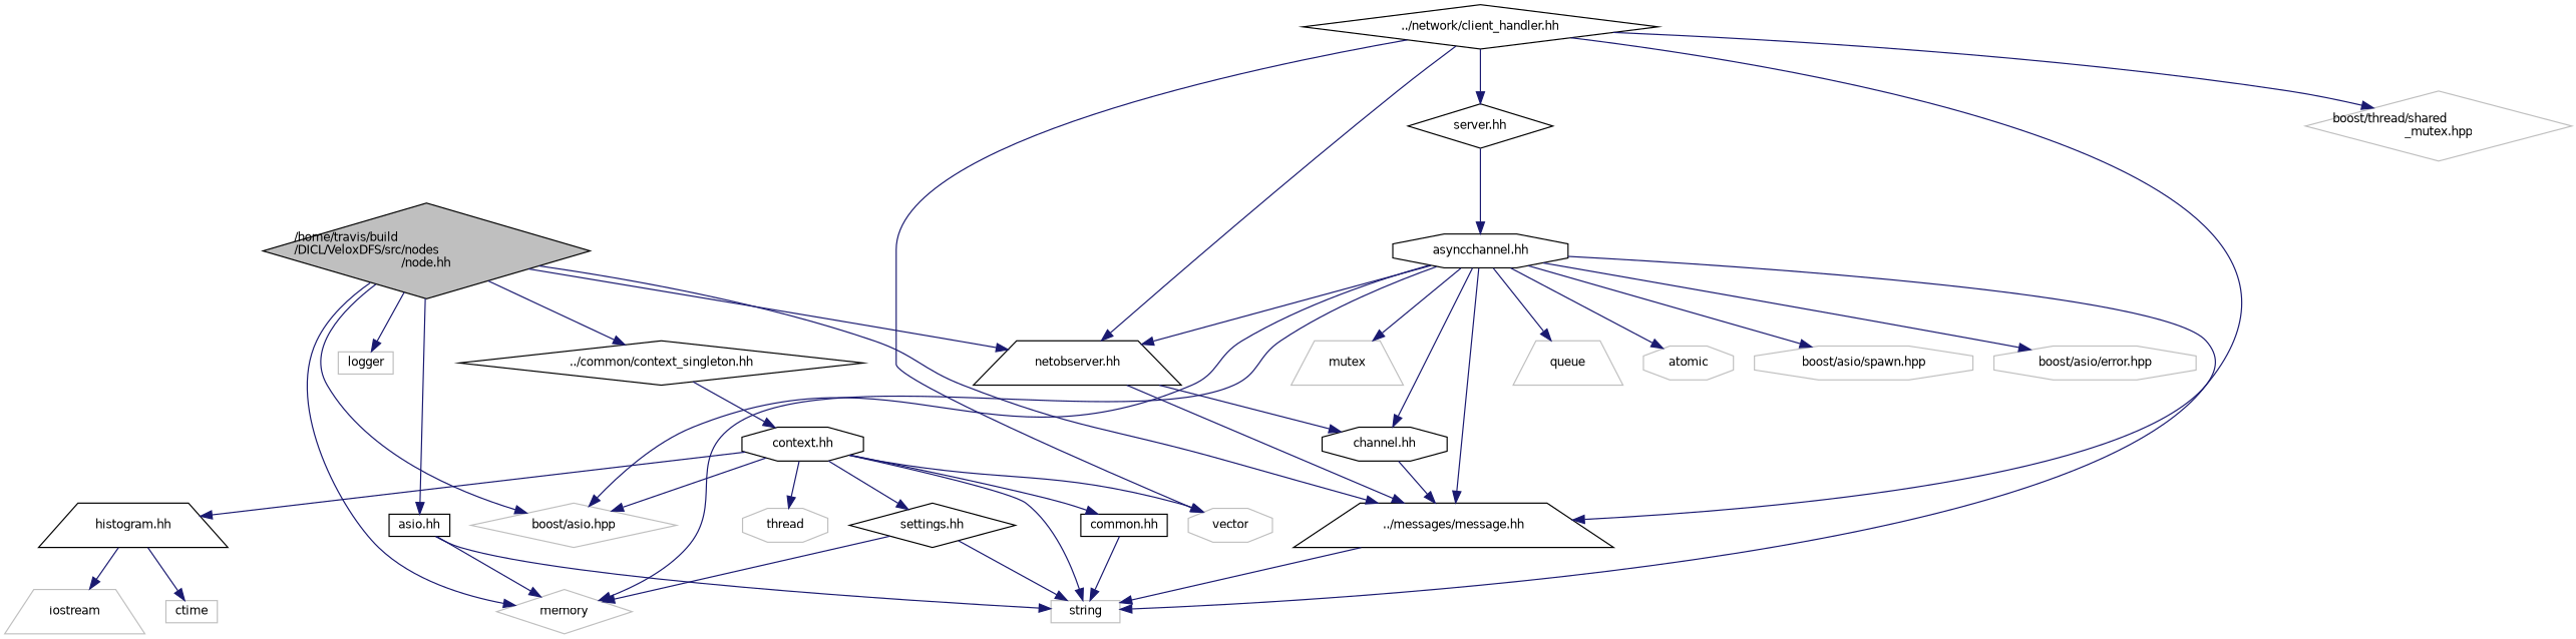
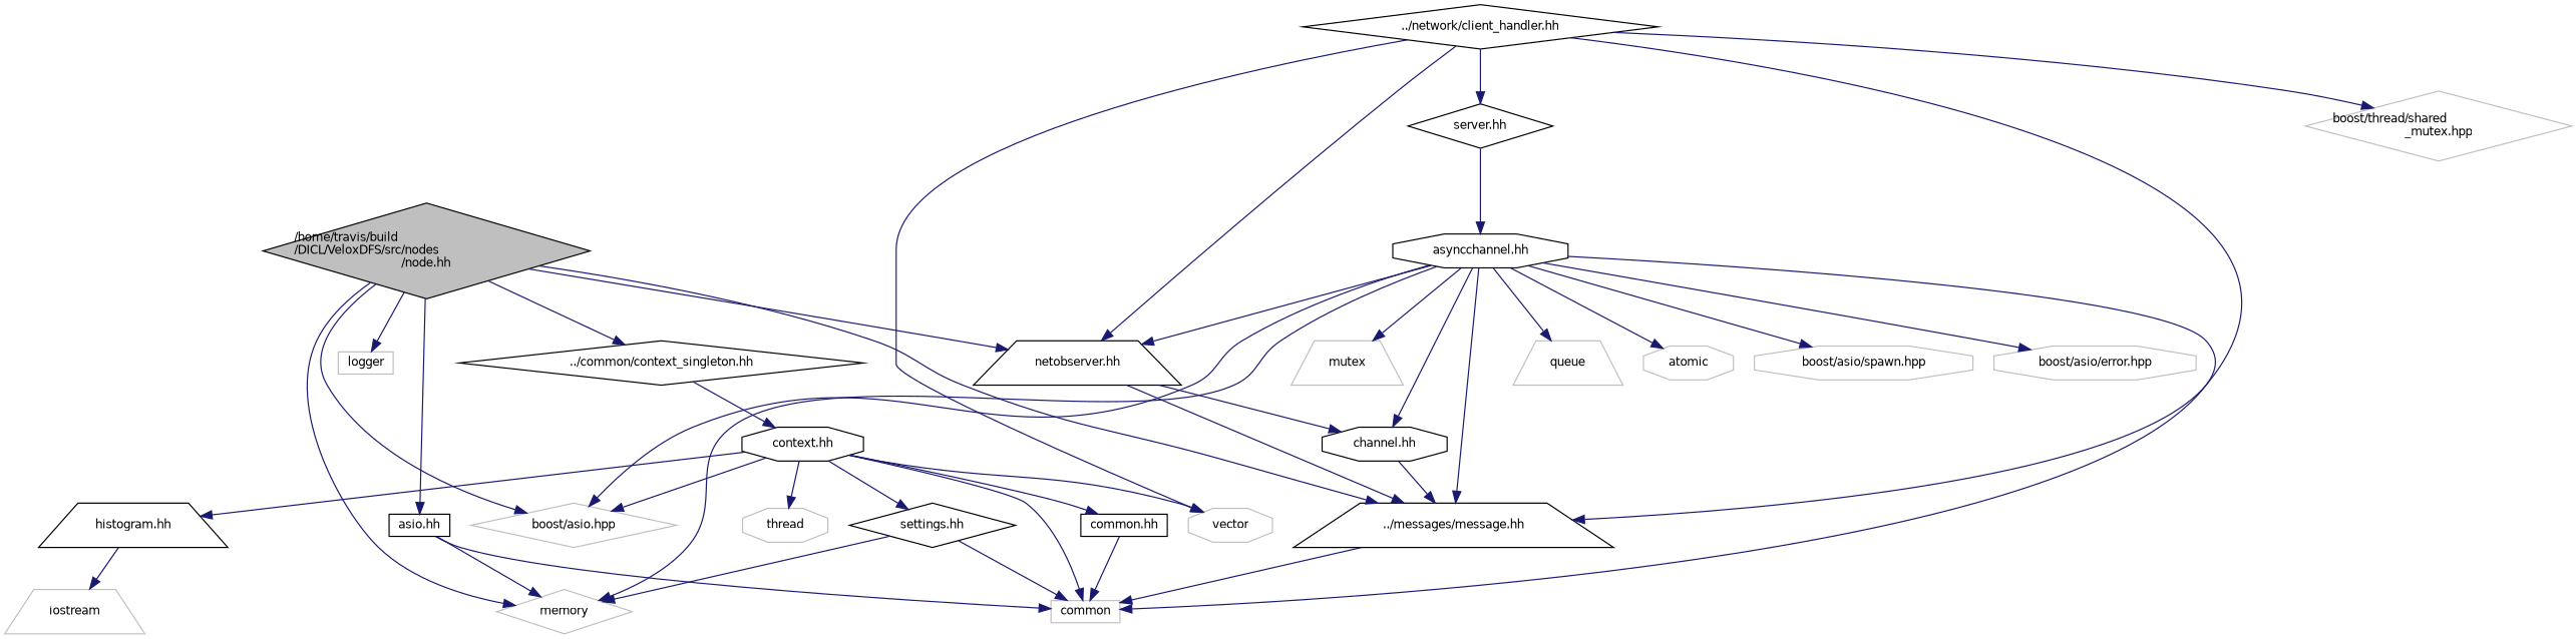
  digraph {
    node [color=grey75 fillcolor=white fontname=Helvetica fontsize=10 shape=diamond style=filled]
    edge [color=midnightblue fontname=Helvetica fontsize=10 labelfontname=Helvetica labelfontsize=10 style=solid]
    n1 [color=black fillcolor=grey75 fontcolor=black height=0.2 label="/home/travis/build\l/DICL/VeloxDFS/src/nodes\l/node.hh" width=0.4]
    n2 [color=black height=0.2 label="asio.hh" shape=box width=0.4]
    n3 [height=0.2 label=memory width=0.4]
    n4 [color=black height=0.2 label="../common/context_singleton.hh" width=0.4]
    n5 [height=0.2 label="boost/asio.hpp" width=0.4]
    n6 [color=black height=0.2 label="../messages/message.hh" shape=trapezium width=0.4]
    n7 [height=0.2 label=logger shape=box width=0.4]
    n8 [color=black height=0.2 label="netobserver.hh" shape=trapezium width=0.4]
-   n9 [height=0.2 label=string shape=box width=0.4]
+   n9 [height=0.2 label=common shape=box width=0.4]
    n10 [color=black height=0.2 label="context.hh" shape=octagon width=0.4]
    n11 [color=black height=0.2 label="../network/client_handler.hh" width=0.4]
    n12 [height=0.2 label=vector shape=octagon width=0.4]
    n13 [color=black height=0.2 label="server.hh" width=0.4]
    n14 [height=0.2 label="boost/thread/shared\l_mutex.hpp" width=0.4]
    n15 [color=black height=0.2 label="settings.hh" width=0.4]
    n16 [color=black height=0.2 label="common.hh" shape=box width=0.4]
    n17 [color=black height=0.2 label="histogram.hh" shape=trapezium width=0.4]
    n18 [height=0.2 label=thread shape=octagon width=0.4]
    n19 [height=0.2 label=iostream shape=trapezium width=0.4]
-   n20 [height=0.2 label=ctime shape=box width=0.4]
    n21 [color=black height=0.2 label="channel.hh" shape=octagon width=0.4]
    n22 [color=black height=0.2 label="asyncchannel.hh" shape=octagon width=0.4]
    n23 [height=0.2 label=queue shape=trapezium width=0.4]
    n24 [height=0.2 label=atomic shape=octagon width=0.4]
    n25 [height=0.2 label="boost/asio/spawn.hpp" shape=octagon width=0.4]
    n26 [height=0.2 label="boost/asio/error.hpp" shape=octagon width=0.4]
    n27 [height=0.2 label=mutex shape=trapezium width=0.4]
    n1 -> n2
    n1 -> n3
    n1 -> n4
    n1 -> n5
    n1 -> n6
    n1 -> n7
    n1 -> n8
    n2 -> n3
    n2 -> n9
    n4 -> n10
    n6 -> n9
    n8 -> n6
    n8 -> n21
    n10 -> n5
    n10 -> n9
    n10 -> n12
    n10 -> n15
    n10 -> n16
    n10 -> n17
    n10 -> n18
    n11 -> n6
    n11 -> n8
    n11 -> n12
    n11 -> n13
    n11 -> n14
    n13 -> n22
    n15 -> n3
    n15 -> n9
    n16 -> n9
    n17 -> n19
-   n17 -> n20
    n21 -> n6
    n22 -> n3
    n22 -> n5
    n22 -> n6
    n22 -> n8
    n22 -> n9
    n22 -> n21
    n22 -> n23
    n22 -> n24
    n22 -> n25
    n22 -> n26
    n22 -> n27
  }
